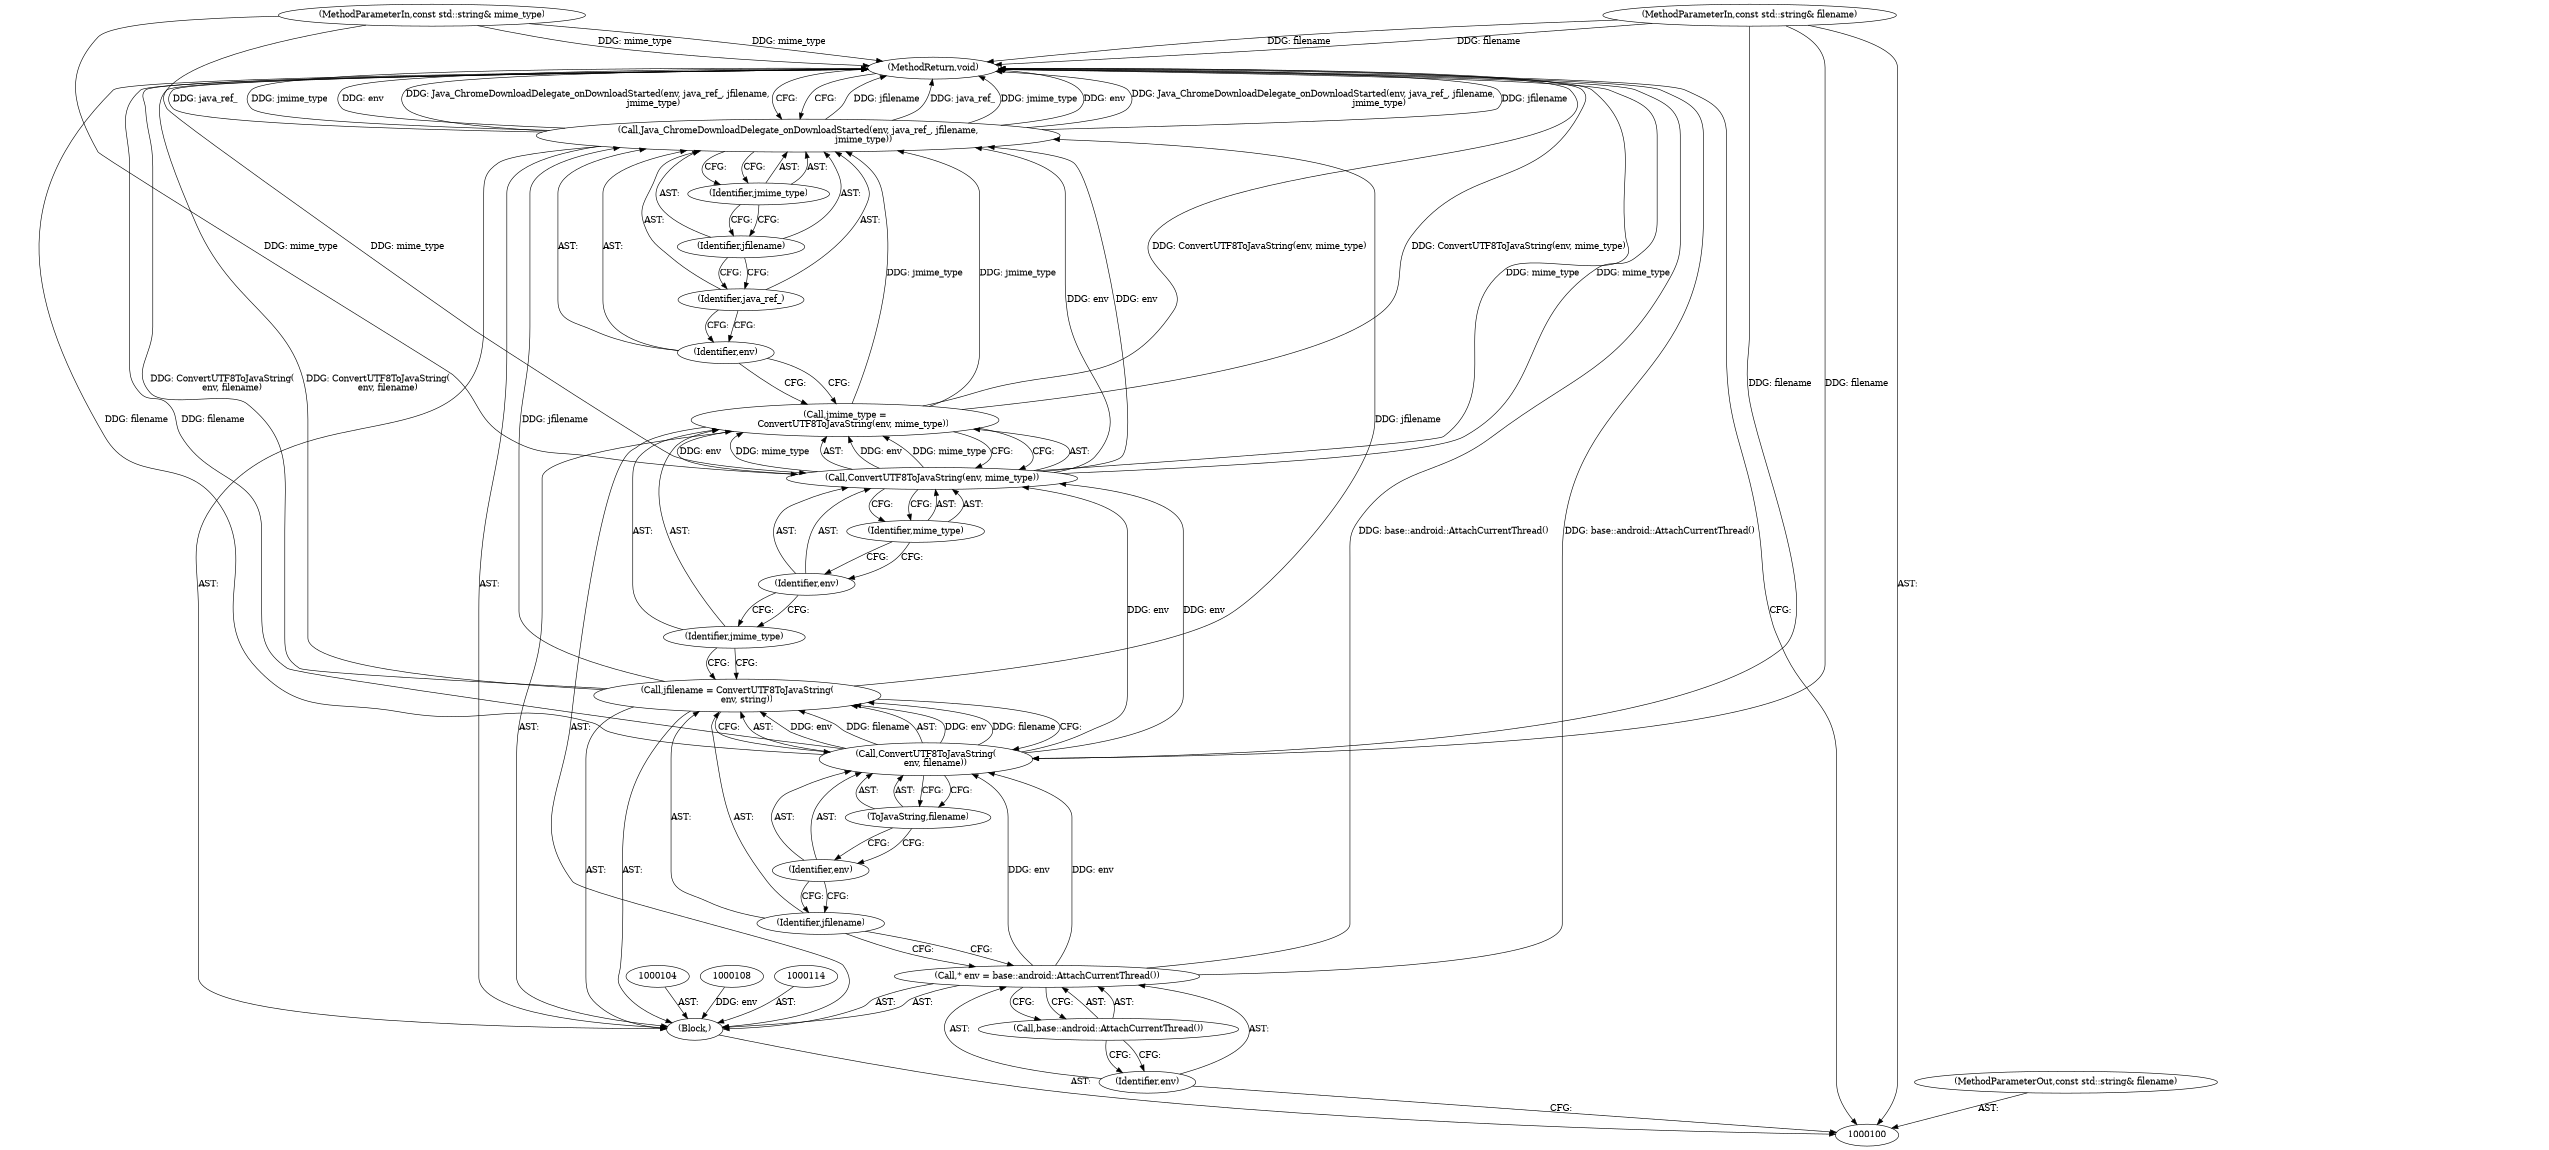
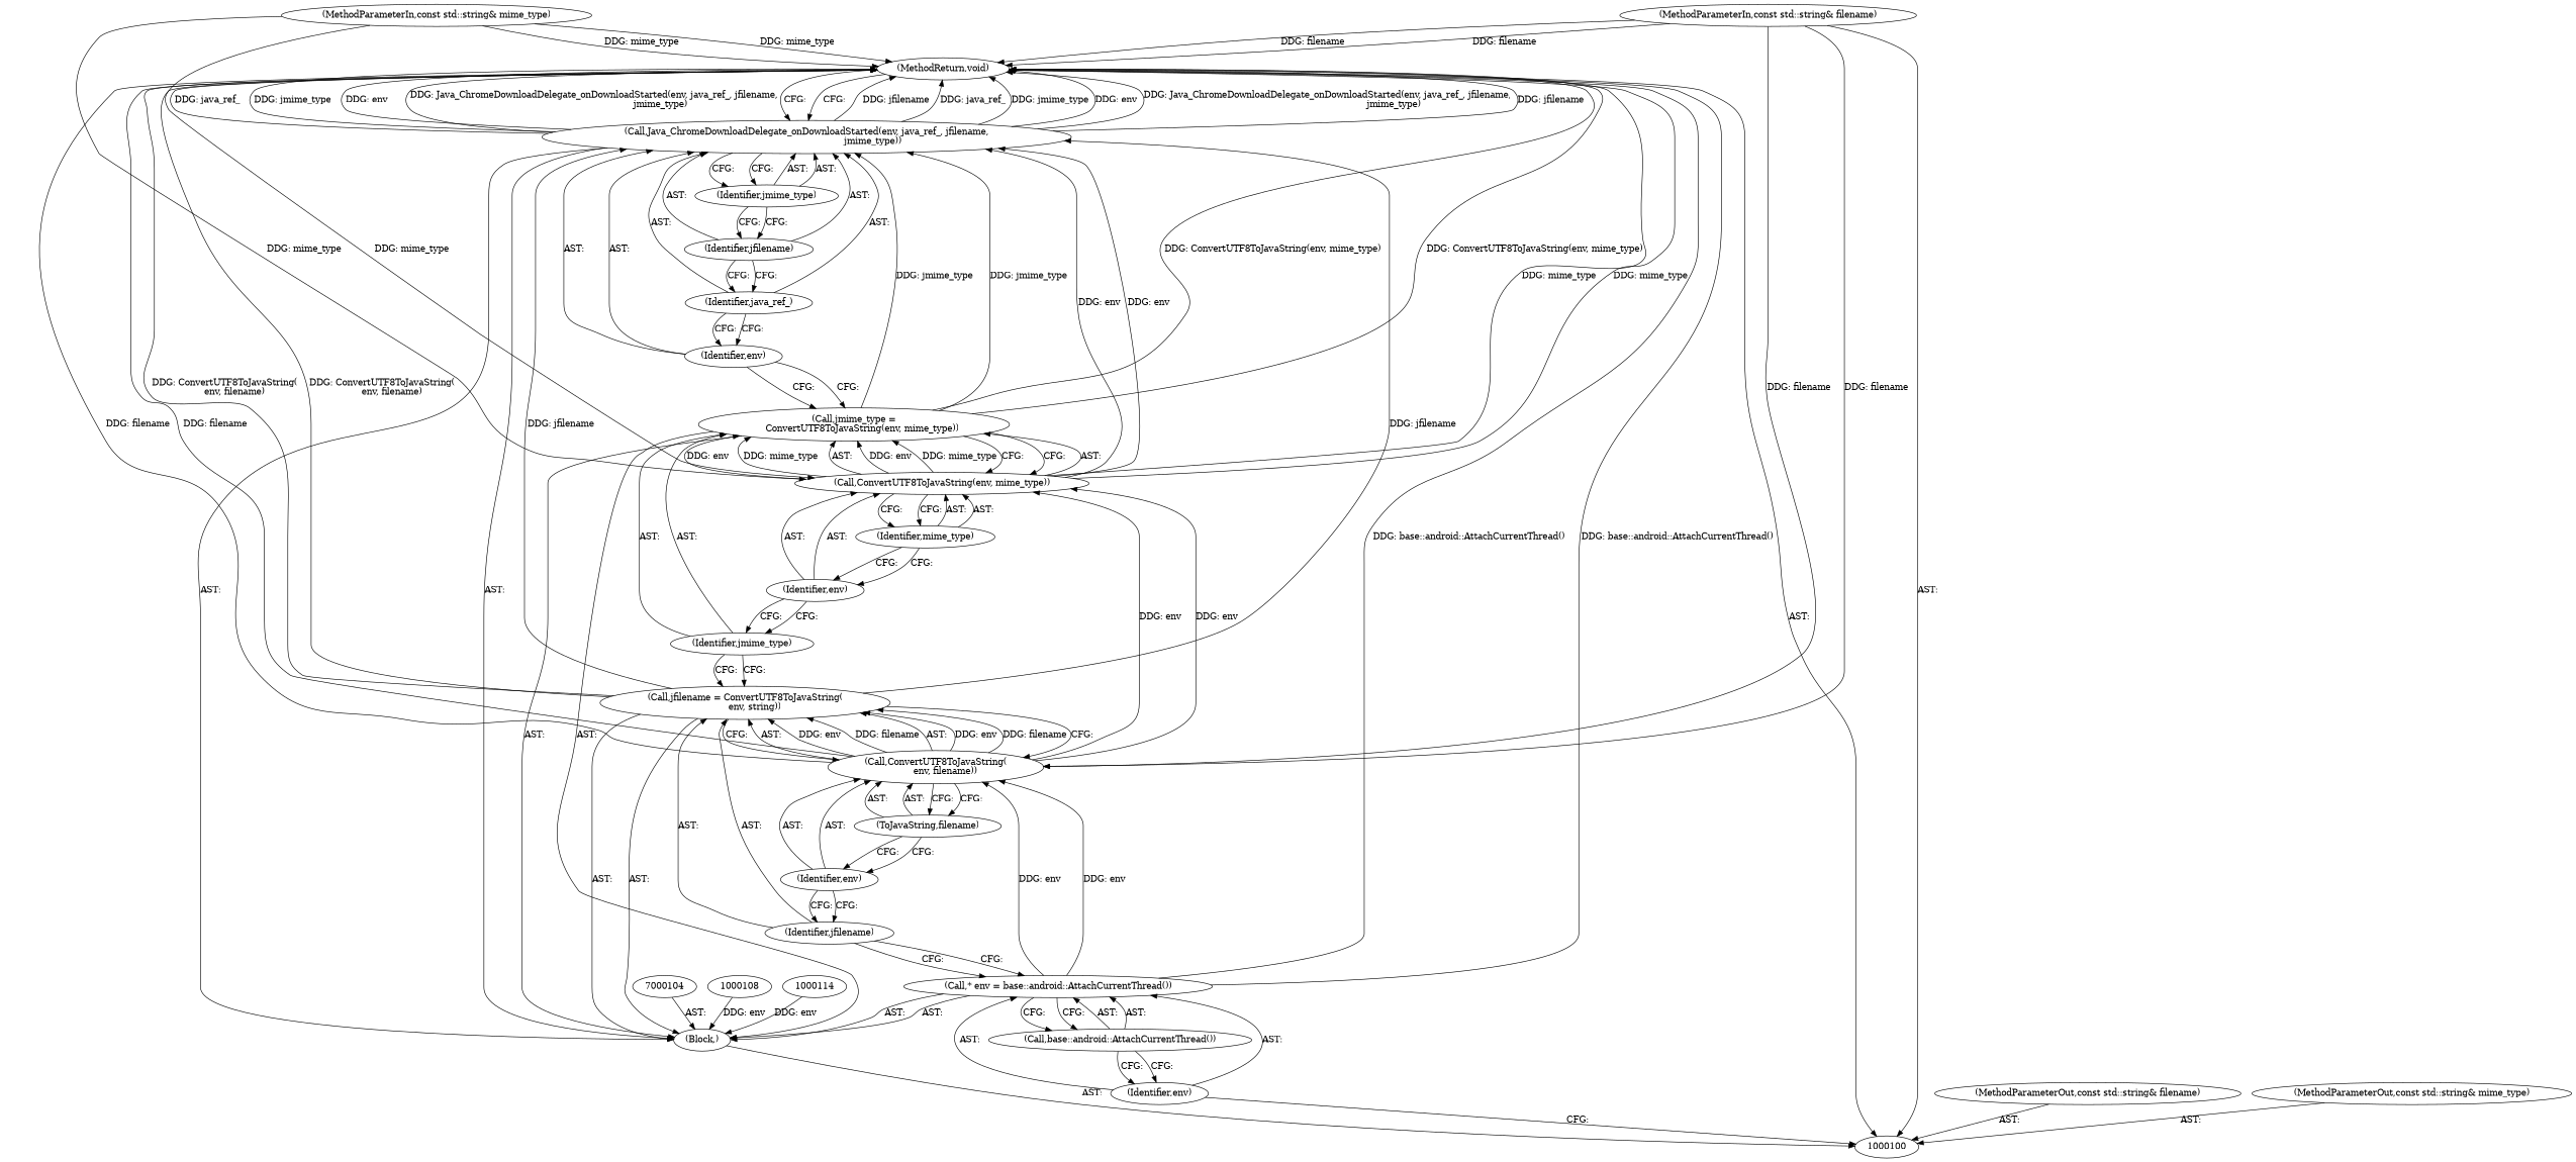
  digraph {
    n1 [label="(MethodReturn,void)"]
    n2 [label="(Call,Java_ChromeDownloadDelegate_onDownloadStarted(env, java_ref_, jfilename,\n                                                jmime_type))"]
    1000100
    n4 [label="(Block,)"]
    n5 [label="(Identifier,jmime_type)"]
    n6 [label="(MethodParameterIn,const std::string& filename)"]
    n7 [label="(Call,ConvertUTF8ToJavaString(\n       env, filename))"]
    n8 [label="(Call,ConvertUTF8ToJavaString(env, mime_type))"]
    n9 [label="(Call,jfilename = ConvertUTF8ToJavaString(\n       env, string))"]
    n10 [label="(ToJavaString,filename)"]
    n11 [label="(MethodParameterOut,const std::string& filename)"]
    n12 [label="(MethodParameterIn,const std::string& mime_type)"]
    n13 [label="(Call,jmime_type =\n      ConvertUTF8ToJavaString(env, mime_type))"]
    n14 [label="(Identifier,mime_type)"]
+   n15 [label="(MethodParameterOut,const std::string& mime_type)"]
    n16 [label="(Identifier,env)"]
    n17 [label="(Call,* env = base::android::AttachCurrentThread())"]
    n18 [label="(Call,base::android::AttachCurrentThread())"]
    n19 [label="(Identifier,jfilename)"]
    n20 [label="(Identifier,env)"]
    n21 [label="(Identifier,jmime_type)"]
    n22 [label="(Identifier,env)"]
    n23 [label="(Identifier,jfilename)"]
    n24 [label="(Identifier,env)"]
    n25 [label="(Identifier,java_ref_)"]
-   1000104
+   1000104 [label=7000104]
    1000108
    1000114
    n1 -> n2 [label="CFG: "]
    n1 -> n2 [label="CFG: "]
-   n1 -> 1000100 [label="CFG: "]
+   n1 -> 1000100 [label="AST: "]
    n2 -> n1 [label="DDG: jfilename"]
    n2 -> n1 [label="DDG: java_ref_"]
    n2 -> n1 [label="DDG: jmime_type"]
    n2 -> n1 [label="DDG: env"]
    n2 -> n1 [label="DDG: Java_ChromeDownloadDelegate_onDownloadStarted(env, java_ref_, jfilename,\n                                                jmime_type)"]
    n2 -> n1 [label="DDG: jfilename"]
    n2 -> n1 [label="DDG: java_ref_"]
    n2 -> n1 [label="DDG: jmime_type"]
    n2 -> n1 [label="DDG: env"]
    n2 -> n1 [label="DDG: Java_ChromeDownloadDelegate_onDownloadStarted(env, java_ref_, jfilename,\n                                                jmime_type)"]
    n2 -> n4 [label="AST: "]
    n2 -> n4 [label="AST: "]
    n2 -> n5 [label="CFG: "]
    n2 -> n5 [label="CFG: "]
    n4 -> 1000100 [label="AST: "]
    n5 -> n2 [label="AST: "]
    n5 -> n2 [label="AST: "]
    n5 -> n23 [label="CFG: "]
    n5 -> n23 [label="CFG: "]
    n6 -> n1 [label="DDG: filename"]
    n6 -> n1 [label="DDG: filename"]
    n6 -> 1000100 [label="AST: "]
    n6 -> n7 [label="DDG: filename"]
    n6 -> n7 [label="DDG: filename"]
    n7 -> n1 [label="DDG: filename"]
    n7 -> n1 [label="DDG: filename"]
    n7 -> n8 [label="DDG: env"]
    n7 -> n8 [label="DDG: env"]
    n7 -> n9 [label="AST: "]
    n7 -> n9 [label="DDG: env"]
    n7 -> n9 [label="DDG: filename"]
    n7 -> n9 [label="AST: "]
    n7 -> n9 [label="DDG: env"]
    n7 -> n9 [label="DDG: filename"]
    n7 -> n10 [label="CFG: "]
    n7 -> n10 [label="CFG: "]
    n8 -> n1 [label="DDG: mime_type"]
    n8 -> n1 [label="DDG: mime_type"]
    n8 -> n2 [label="DDG: env"]
    n8 -> n2 [label="DDG: env"]
    n8 -> n13 [label="AST: "]
    n8 -> n13 [label="DDG: env"]
    n8 -> n13 [label="DDG: mime_type"]
    n8 -> n13 [label="AST: "]
    n8 -> n13 [label="DDG: env"]
    n8 -> n13 [label="DDG: mime_type"]
    n8 -> n14 [label="CFG: "]
    n8 -> n14 [label="CFG: "]
    n9 -> n1 [label="DDG: ConvertUTF8ToJavaString(\n       env, filename)"]
    n9 -> n1 [label="DDG: ConvertUTF8ToJavaString(\n       env, filename)"]
    n9 -> n2 [label="DDG: jfilename"]
    n9 -> n2 [label="DDG: jfilename"]
    n9 -> n4 [label="AST: "]
    n9 -> n4 [label="AST: "]
    n9 -> n7 [label="CFG: "]
    n9 -> n7 [label="CFG: "]
    n10 -> n7 [label="AST: "]
    n10 -> n7 [label="AST: "]
    n10 -> n20 [label="CFG: "]
    n10 -> n20 [label="CFG: "]
    n11 -> 1000100 [label="AST: "]
    n12 -> n1 [label="DDG: mime_type"]
    n12 -> n1 [label="DDG: mime_type"]
    n12 -> n8 [label="DDG: mime_type"]
    n12 -> n8 [label="DDG: mime_type"]
    n13 -> n1 [label="DDG: ConvertUTF8ToJavaString(env, mime_type)"]
    n13 -> n1 [label="DDG: ConvertUTF8ToJavaString(env, mime_type)"]
    n13 -> n2 [label="DDG: jmime_type"]
    n13 -> n2 [label="DDG: jmime_type"]
    n13 -> n4 [label="AST: "]
    n13 -> n4 [label="AST: "]
    n13 -> n8 [label="CFG: "]
    n13 -> n8 [label="CFG: "]
    n14 -> n8 [label="AST: "]
    n14 -> n8 [label="AST: "]
    n14 -> n22 [label="CFG: "]
    n14 -> n22 [label="CFG: "]
+   n15 -> 1000100 [label="AST: "]
    n16 -> 1000100 [label="CFG: "]
    n16 -> n17 [label="AST: "]
    n16 -> n17 [label="AST: "]
    n17 -> n1 [label="DDG: base::android::AttachCurrentThread()"]
    n17 -> n1 [label="DDG: base::android::AttachCurrentThread()"]
    n17 -> n4 [label="AST: "]
    n17 -> n4 [label="AST: "]
    n17 -> n7 [label="DDG: env"]
    n17 -> n7 [label="DDG: env"]
    n17 -> n18 [label="CFG: "]
    n17 -> n18 [label="CFG: "]
    n18 -> n16 [label="CFG: "]
    n18 -> n16 [label="CFG: "]
    n18 -> n17 [label="AST: "]
    n18 -> n17 [label="AST: "]
    n19 -> n9 [label="AST: "]
    n19 -> n9 [label="AST: "]
    n19 -> n17 [label="CFG: "]
    n19 -> n17 [label="CFG: "]
    n20 -> n7 [label="AST: "]
    n20 -> n7 [label="AST: "]
    n20 -> n19 [label="CFG: "]
    n20 -> n19 [label="CFG: "]
    n21 -> n9 [label="CFG: "]
    n21 -> n9 [label="CFG: "]
    n21 -> n13 [label="AST: "]
    n21 -> n13 [label="AST: "]
    n22 -> n8 [label="AST: "]
    n22 -> n8 [label="AST: "]
    n22 -> n21 [label="CFG: "]
    n22 -> n21 [label="CFG: "]
    n23 -> n2 [label="AST: "]
    n23 -> n2 [label="AST: "]
    n23 -> n25 [label="CFG: "]
    n23 -> n25 [label="CFG: "]
    n24 -> n2 [label="AST: "]
    n24 -> n2 [label="AST: "]
    n24 -> n13 [label="CFG: "]
    n24 -> n13 [label="CFG: "]
    n25 -> n2 [label="AST: "]
    n25 -> n2 [label="AST: "]
    n25 -> n24 [label="CFG: "]
    n25 -> n24 [label="CFG: "]
    1000104 -> n4 [label="AST: "]
    1000108 -> n4 [label="DDG: env"]
-   1000114 -> n4 [label="AST: "]
+   1000114 -> n4 [label="DDG: env"]
  }
